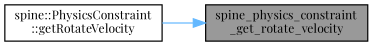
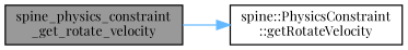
  digraph {
    rankdir=LR
    fontname="Playfair Display"
    node [color=black fontname="Playfair Display" fontsize=10 shape=box style=filled]
    n1 [fillcolor=grey60 fontcolor=black height=0.2 label="spine_physics_constraint\l_get_rotate_velocity" width=0.4]
    n2 [fillcolor=white height=0.2 label="spine::PhysicsConstraint\l::getRotateVelocity" width=0.4]
-   n2 -> n1 [color=steelblue1 fontname="Playfair Display" fontsize=10 labelfontname=Helvetica labelfontsize=10 style=solid]
+   n1 -> n2 [color=steelblue1 fontname="Playfair Display" fontsize=10 labelfontname=Helvetica labelfontsize=10 style=solid]
  }
